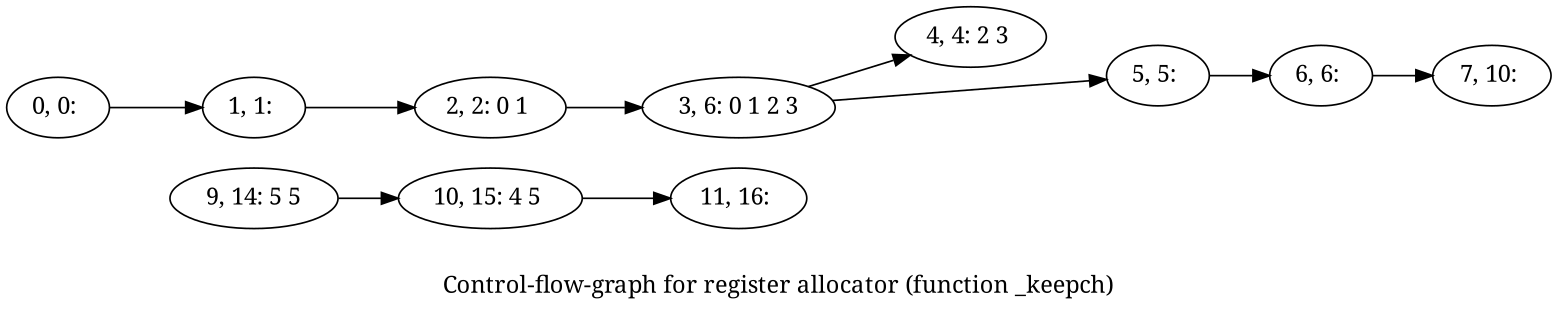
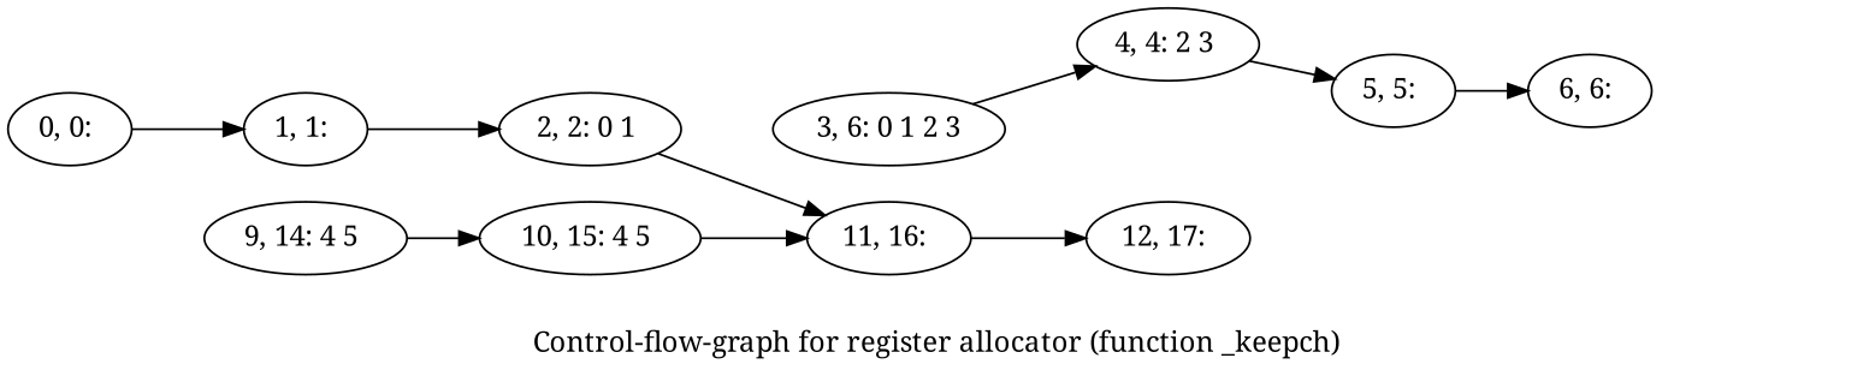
  digraph {
    fontname="Noto Serif"
    label="Control-flow-graph for register allocator (function _keepch)"
    rankdir=LR
    node [fontname="Noto Serif"]
    edge [fontname="Noto Serif"]
    n1 [label="0, 0: "]
    n2 [label="1, 1: "]
    n3 [label="2, 2: 0 1 "]
    n4 [label="3, 6: 0 1 2 3"]
    n5 [label="4, 4: 2 3 "]
    n6 [label="5, 5: "]
    n7 [label="6, 6: "]
-   n8 [label="7, 10: "]
-   n9 [label="9, 14: 5 5"]
+   n9 [label="9, 14: 4 5 "]
    n10 [label="10, 15: 4 5 "]
    n11 [label="11, 16: "]
+   n12 [label="12, 17: "]
    n1 -> n2
    n2 -> n3
-   n3 -> n4
+   n3 -> n11
    n4 -> n5
-   n4 -> n6
+   n5 -> n6
    n6 -> n7
-   n7 -> n8
    n9 -> n10
    n10 -> n11
+   n11 -> n12
  }
